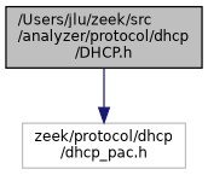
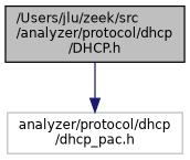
  digraph {
    node [fontname=Helvetica fontsize=10 shape=record style=filled]
    n1 [color=black fillcolor=grey75 fontcolor=black height=0.2 label="/Users/jlu/zeek/src\l/analyzer/protocol/dhcp\l/DHCP.h" width=0.4]
-   n2 [color=grey75 fillcolor=white height=0.2 label="zeek/protocol/dhcp\l/dhcp_pac.h" width=0.4]
+   n2 [color=grey75 fillcolor=white height=0.2 label="analyzer/protocol/dhcp\l/dhcp_pac.h" width=0.4]
    n1 -> n2 [color=midnightblue fontname=Helvetica fontsize=10 labelfontname=Helvetica labelfontsize=10 style=solid]
  }
